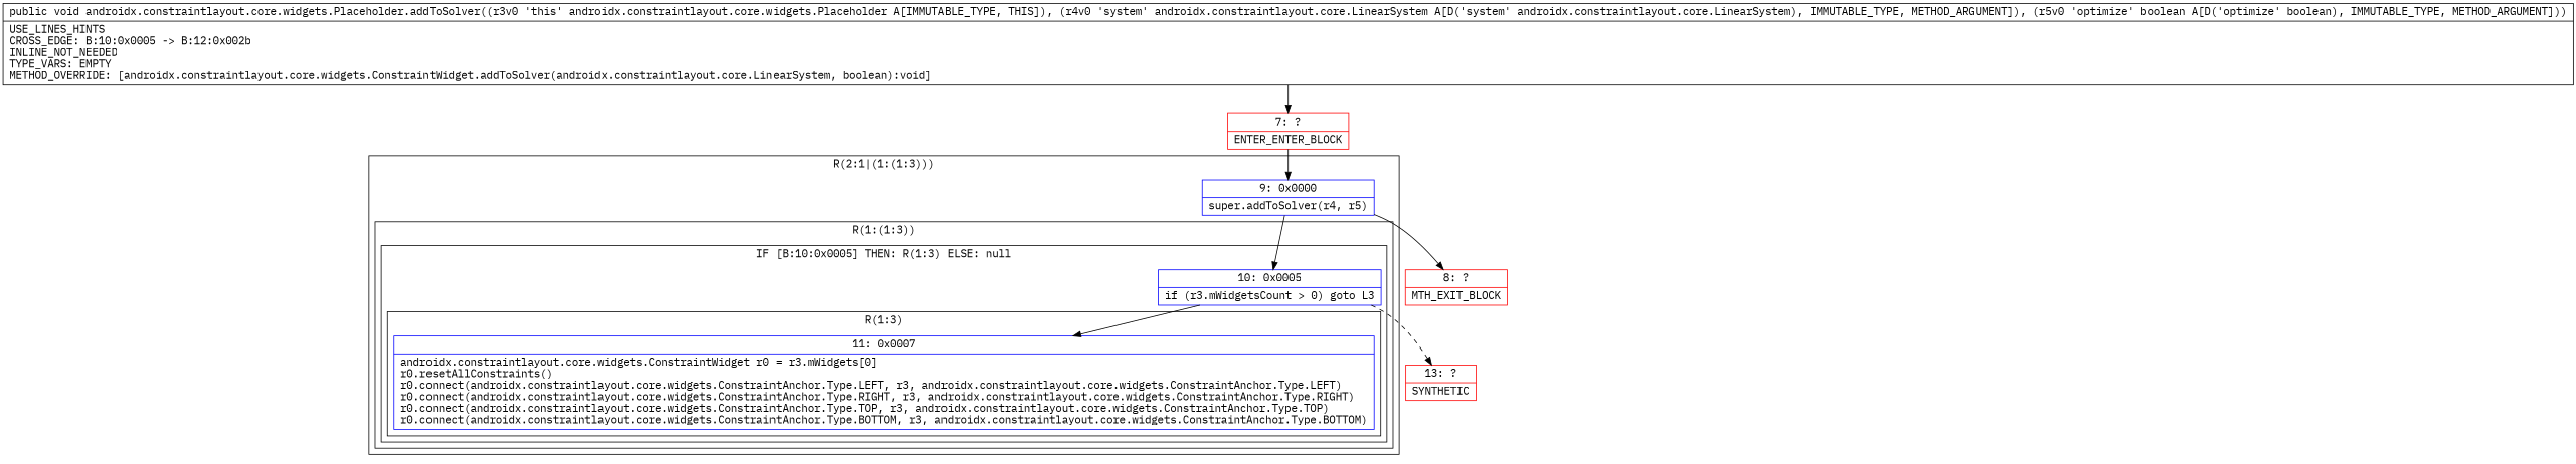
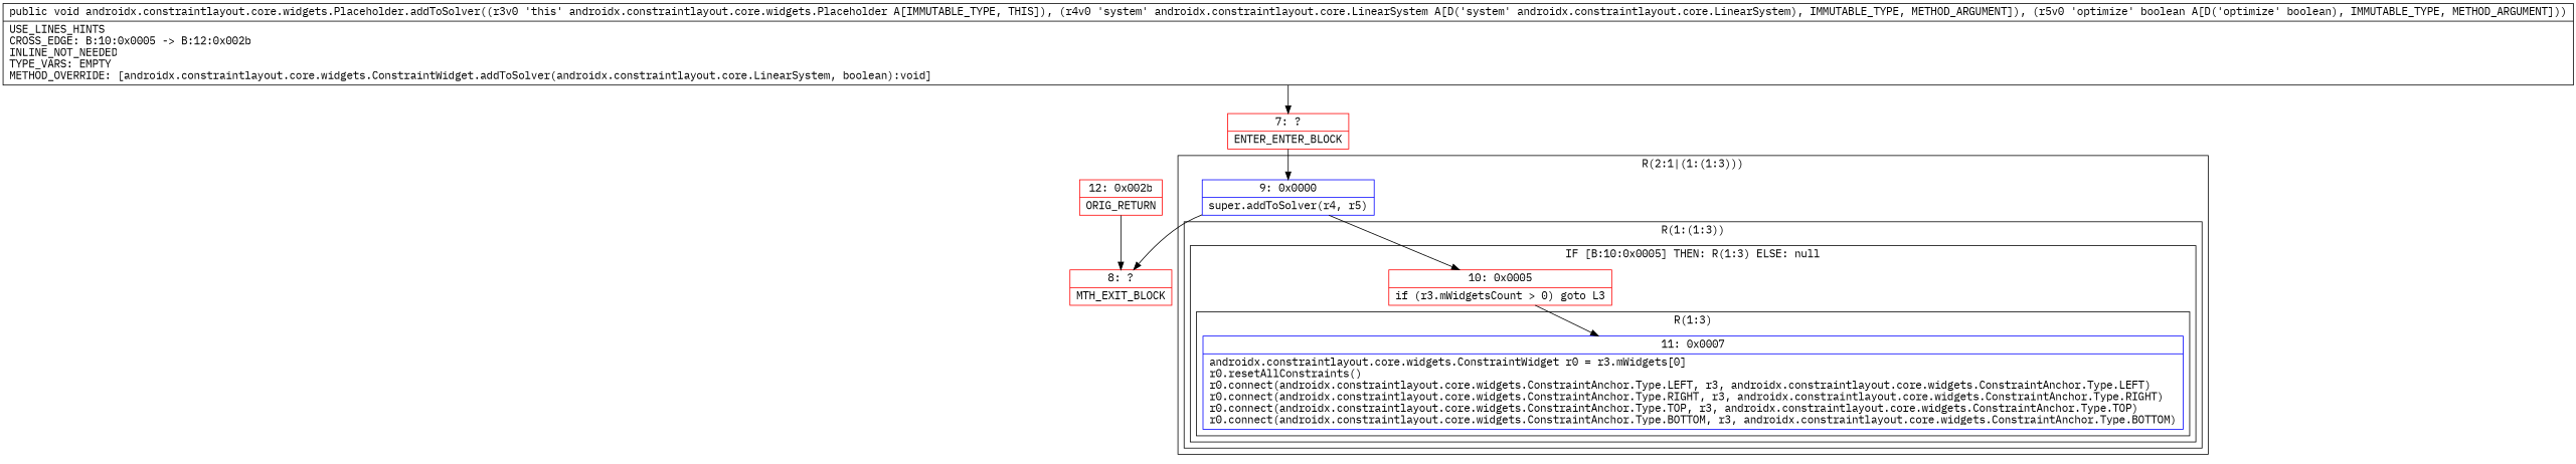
  digraph {
    fontname="IBM Plex Mono"
    node [color=red fontname="IBM Plex Mono" shape=record]
    edge [fontname="IBM Plex Mono"]
    n1 [color=blue label="{11\:\ 0x0007|androidx.constraintlayout.core.widgets.ConstraintWidget r0 = r3.mWidgets[0]\lr0.resetAllConstraints()\lr0.connect(androidx.constraintlayout.core.widgets.ConstraintAnchor.Type.LEFT, r3, androidx.constraintlayout.core.widgets.ConstraintAnchor.Type.LEFT)\lr0.connect(androidx.constraintlayout.core.widgets.ConstraintAnchor.Type.RIGHT, r3, androidx.constraintlayout.core.widgets.ConstraintAnchor.Type.RIGHT)\lr0.connect(androidx.constraintlayout.core.widgets.ConstraintAnchor.Type.TOP, r3, androidx.constraintlayout.core.widgets.ConstraintAnchor.Type.TOP)\lr0.connect(androidx.constraintlayout.core.widgets.ConstraintAnchor.Type.BOTTOM, r3, androidx.constraintlayout.core.widgets.ConstraintAnchor.Type.BOTTOM)\l}"]
-   n2 [color=blue label="{10\:\ 0x0005|if (r3.mWidgetsCount \> 0) goto L3\l}"]
+   n2 [label="{10\:\ 0x0005|if (r3.mWidgetsCount \> 0) goto L3\l}"]
    n3 [color=blue label="{9\:\ 0x0000|super.addToSolver(r4, r5)\l}"]
-   n4 [label="{13\:\ ?|SYNTHETIC\l}"]
    n5 [label="{8\:\ ?|MTH_EXIT_BLOCK\l}"]
+   n6 [label="{12\:\ 0x002b|ORIG_RETURN\l}"]
    n7 [label="{7\:\ ?|ENTER_ENTER_BLOCK\l}"]
    n8 [label="{public void androidx.constraintlayout.core.widgets.Placeholder.addToSolver((r3v0 'this' androidx.constraintlayout.core.widgets.Placeholder A[IMMUTABLE_TYPE, THIS]), (r4v0 'system' androidx.constraintlayout.core.LinearSystem A[D('system' androidx.constraintlayout.core.LinearSystem), IMMUTABLE_TYPE, METHOD_ARGUMENT]), (r5v0 'optimize' boolean A[D('optimize' boolean), IMMUTABLE_TYPE, METHOD_ARGUMENT]))  | USE_LINES_HINTS\lCROSS_EDGE: B:10:0x0005 \-\> B:12:0x002b\lINLINE_NOT_NEEDED\lTYPE_VARS: EMPTY\lMETHOD_OVERRIDE: [androidx.constraintlayout.core.widgets.ConstraintWidget.addToSolver(androidx.constraintlayout.core.LinearSystem, boolean):void]\l}" color=""]
    subgraph cluster_1 {
      label="R(2:1|(1:(1:3)))"
      n3
      subgraph cluster_2 {
        label="R(1:(1:3))"
        subgraph cluster_3 {
          label="IF [B:10:0x0005] THEN: R(1:3) ELSE: null"
          n2
          subgraph cluster_4 {
            label="R(1:3)"
            n1
          }
        }
      }
    }
    n2 -> n1
-   n2 -> n4 [style=dashed]
    n3 -> n2
    n3 -> n5
+   n6 -> n5
    n7 -> n3
    n8 -> n7
  }
